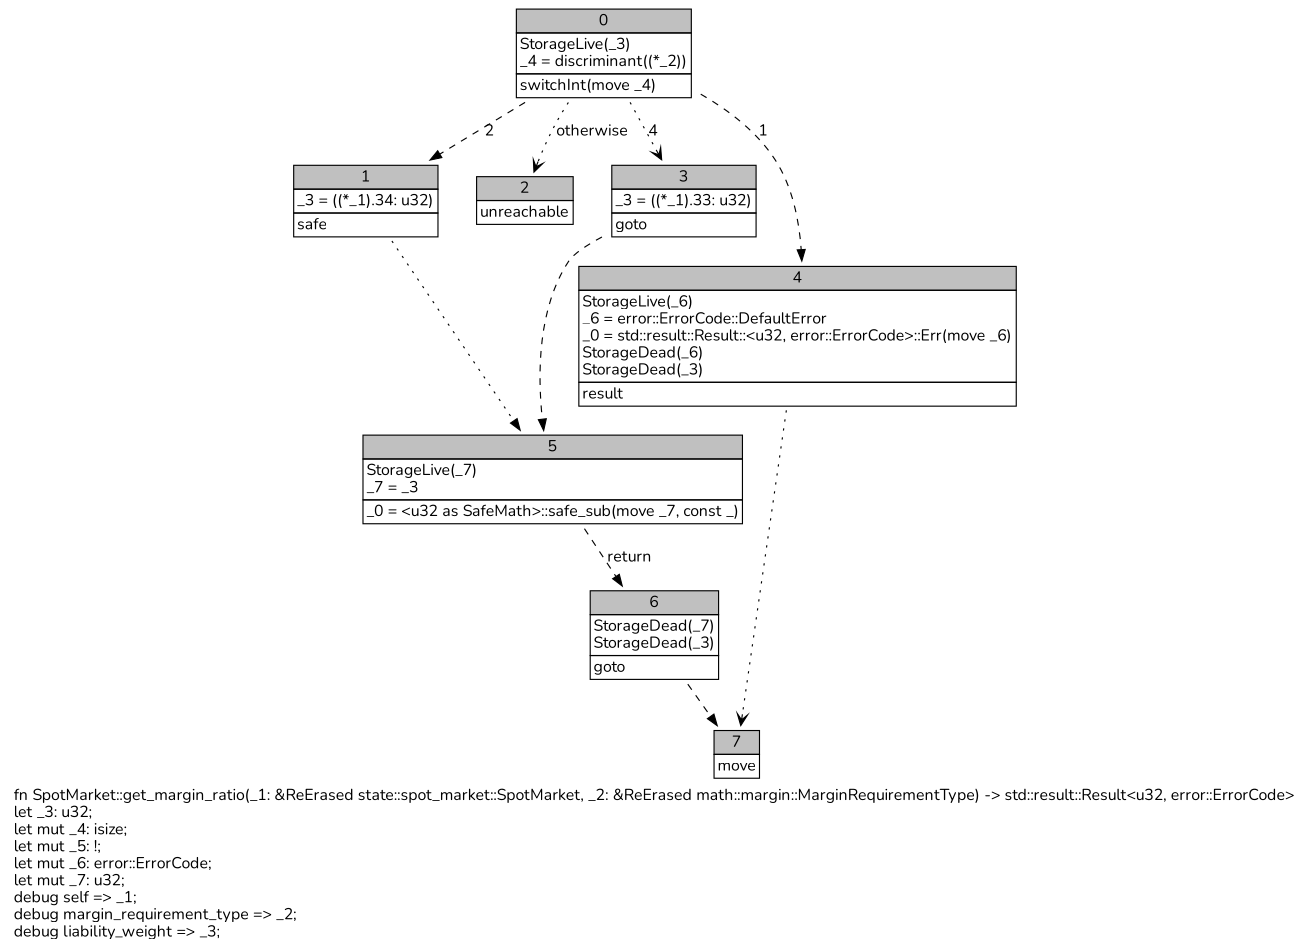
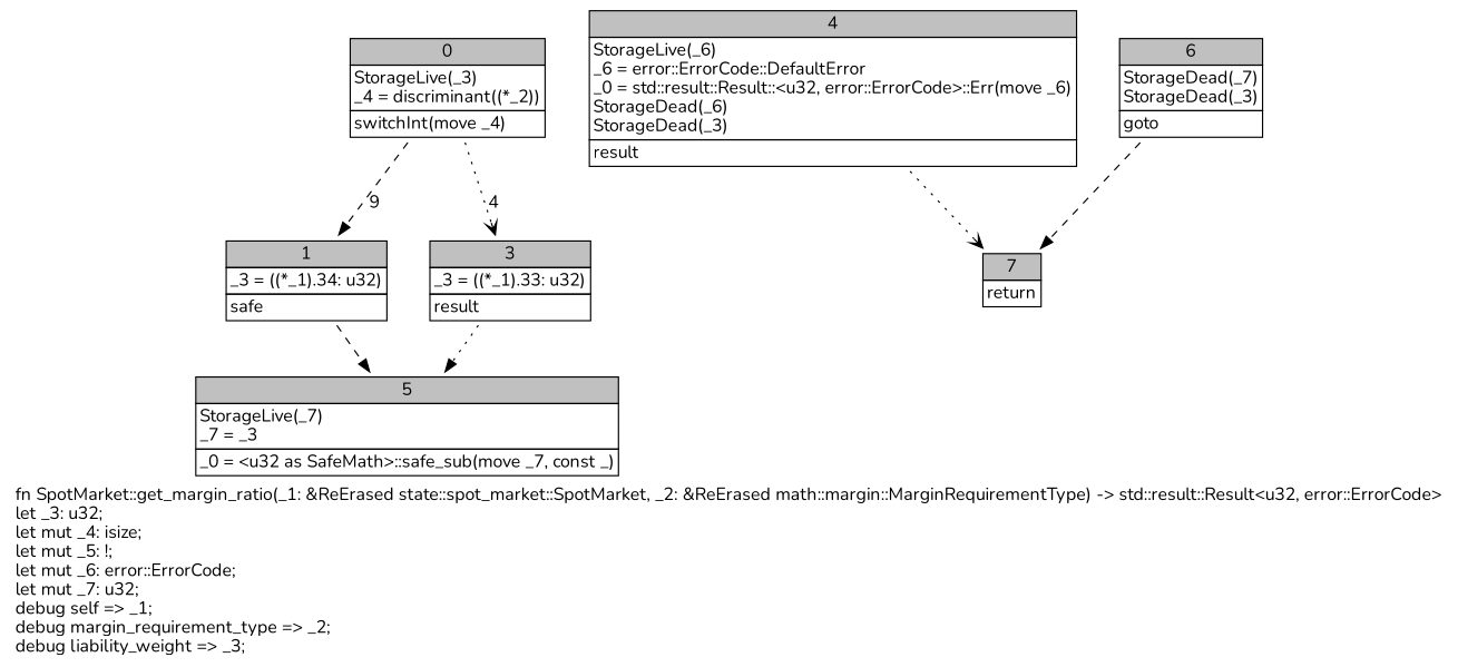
  digraph {
    fontname=Nunito
    label=<fn SpotMarket::get_margin_ratio(_1: &amp;ReErased state::spot_market::SpotMarket, _2: &amp;ReErased math::margin::MarginRequirementType) -&gt; std::result::Result&lt;u32, error::ErrorCode&gt;<br align="left"/>let _3: u32;<br align="left"/>let mut _4: isize;<br align="left"/>let mut _5: !;<br align="left"/>let mut _6: error::ErrorCode;<br align="left"/>let mut _7: u32;<br align="left"/>debug self =&gt; _1;<br align="left"/>debug margin_requirement_type =&gt; _2;<br align="left"/>debug liability_weight =&gt; _3;<br align="left"/>>
    node [fontname=Nunito shape=none]
    edge [arrowhead=normal fontname=Nunito style=dashed]
    n1 [label=<<table border="0" cellborder="1" cellspacing="0"><tr><td bgcolor="gray" align="center" colspan="1">0</td></tr><tr><td align="left" balign="left">StorageLive(_3)<br/>_4 = discriminant((*_2))<br/></td></tr><tr><td align="left">switchInt(move _4)</td></tr></table>>]
    n2 [label=<<table border="0" cellborder="1" cellspacing="0"><tr><td bgcolor="gray" align="center" colspan="1">1</td></tr><tr><td align="left" balign="left">_3 = ((*_1).34: u32)<br/></td></tr><tr><td align="left">safe</td></tr></table>>]
-   n3 [label=<<table border="0" cellborder="1" cellspacing="0"><tr><td bgcolor="gray" align="center" colspan="1">2</td></tr><tr><td align="left">unreachable</td></tr></table>>]
-   n4 [label=<<table border="0" cellborder="1" cellspacing="0"><tr><td bgcolor="gray" align="center" colspan="1">3</td></tr><tr><td align="left" balign="left">_3 = ((*_1).33: u32)<br/></td></tr><tr><td align="left">goto</td></tr></table>>]
+   n4 [label=<<table border="0" cellborder="1" cellspacing="0"><tr><td bgcolor="gray" align="center" colspan="1">3</td></tr><tr><td align="left" balign="left">_3 = ((*_1).33: u32)<br/></td></tr><tr><td align="left">result</td></tr></table>>]
    n5 [label=<<table border="0" cellborder="1" cellspacing="0"><tr><td bgcolor="gray" align="center" colspan="1">4</td></tr><tr><td align="left" balign="left">StorageLive(_6)<br/>_6 = error::ErrorCode::DefaultError<br/>_0 = std::result::Result::&lt;u32, error::ErrorCode&gt;::Err(move _6)<br/>StorageDead(_6)<br/>StorageDead(_3)<br/></td></tr><tr><td align="left">result</td></tr></table>>]
    n6 [label=<<table border="0" cellborder="1" cellspacing="0"><tr><td bgcolor="gray" align="center" colspan="1">5</td></tr><tr><td align="left" balign="left">StorageLive(_7)<br/>_7 = _3<br/></td></tr><tr><td align="left">_0 = &lt;u32 as SafeMath&gt;::safe_sub(move _7, const _)</td></tr></table>>]
-   n7 [label=<<table border="0" cellborder="1" cellspacing="0"><tr><td bgcolor="gray" align="center" colspan="1">7</td></tr><tr><td align="left">move</td></tr></table>>]
+   n7 [label=<<table border="0" cellborder="1" cellspacing="0"><tr><td bgcolor="gray" align="center" colspan="1">7</td></tr><tr><td align="left">return</td></tr></table>>]
    n8 [label=<<table border="0" cellborder="1" cellspacing="0"><tr><td bgcolor="gray" align="center" colspan="1">6</td></tr><tr><td align="left" balign="left">StorageDead(_7)<br/>StorageDead(_3)<br/></td></tr><tr><td align="left">goto</td></tr></table>>]
-   n1 -> n2 [label=2]
-   n1 -> n3 [arrowhead=vee label=otherwise style=dotted]
+   n1 -> n2 [label=9]
    n1 -> n4 [arrowhead=vee label=4 style=dotted]
-   n1 -> n5 [label=1]
-   n2 -> n6 [style=dotted]
-   n4 -> n6
+   n2 -> n6
+   n4 -> n6 [style=dotted]
    n5 -> n7 [arrowhead=vee style=dotted]
-   n6 -> n8 [label=return]
    n8 -> n7
  }
